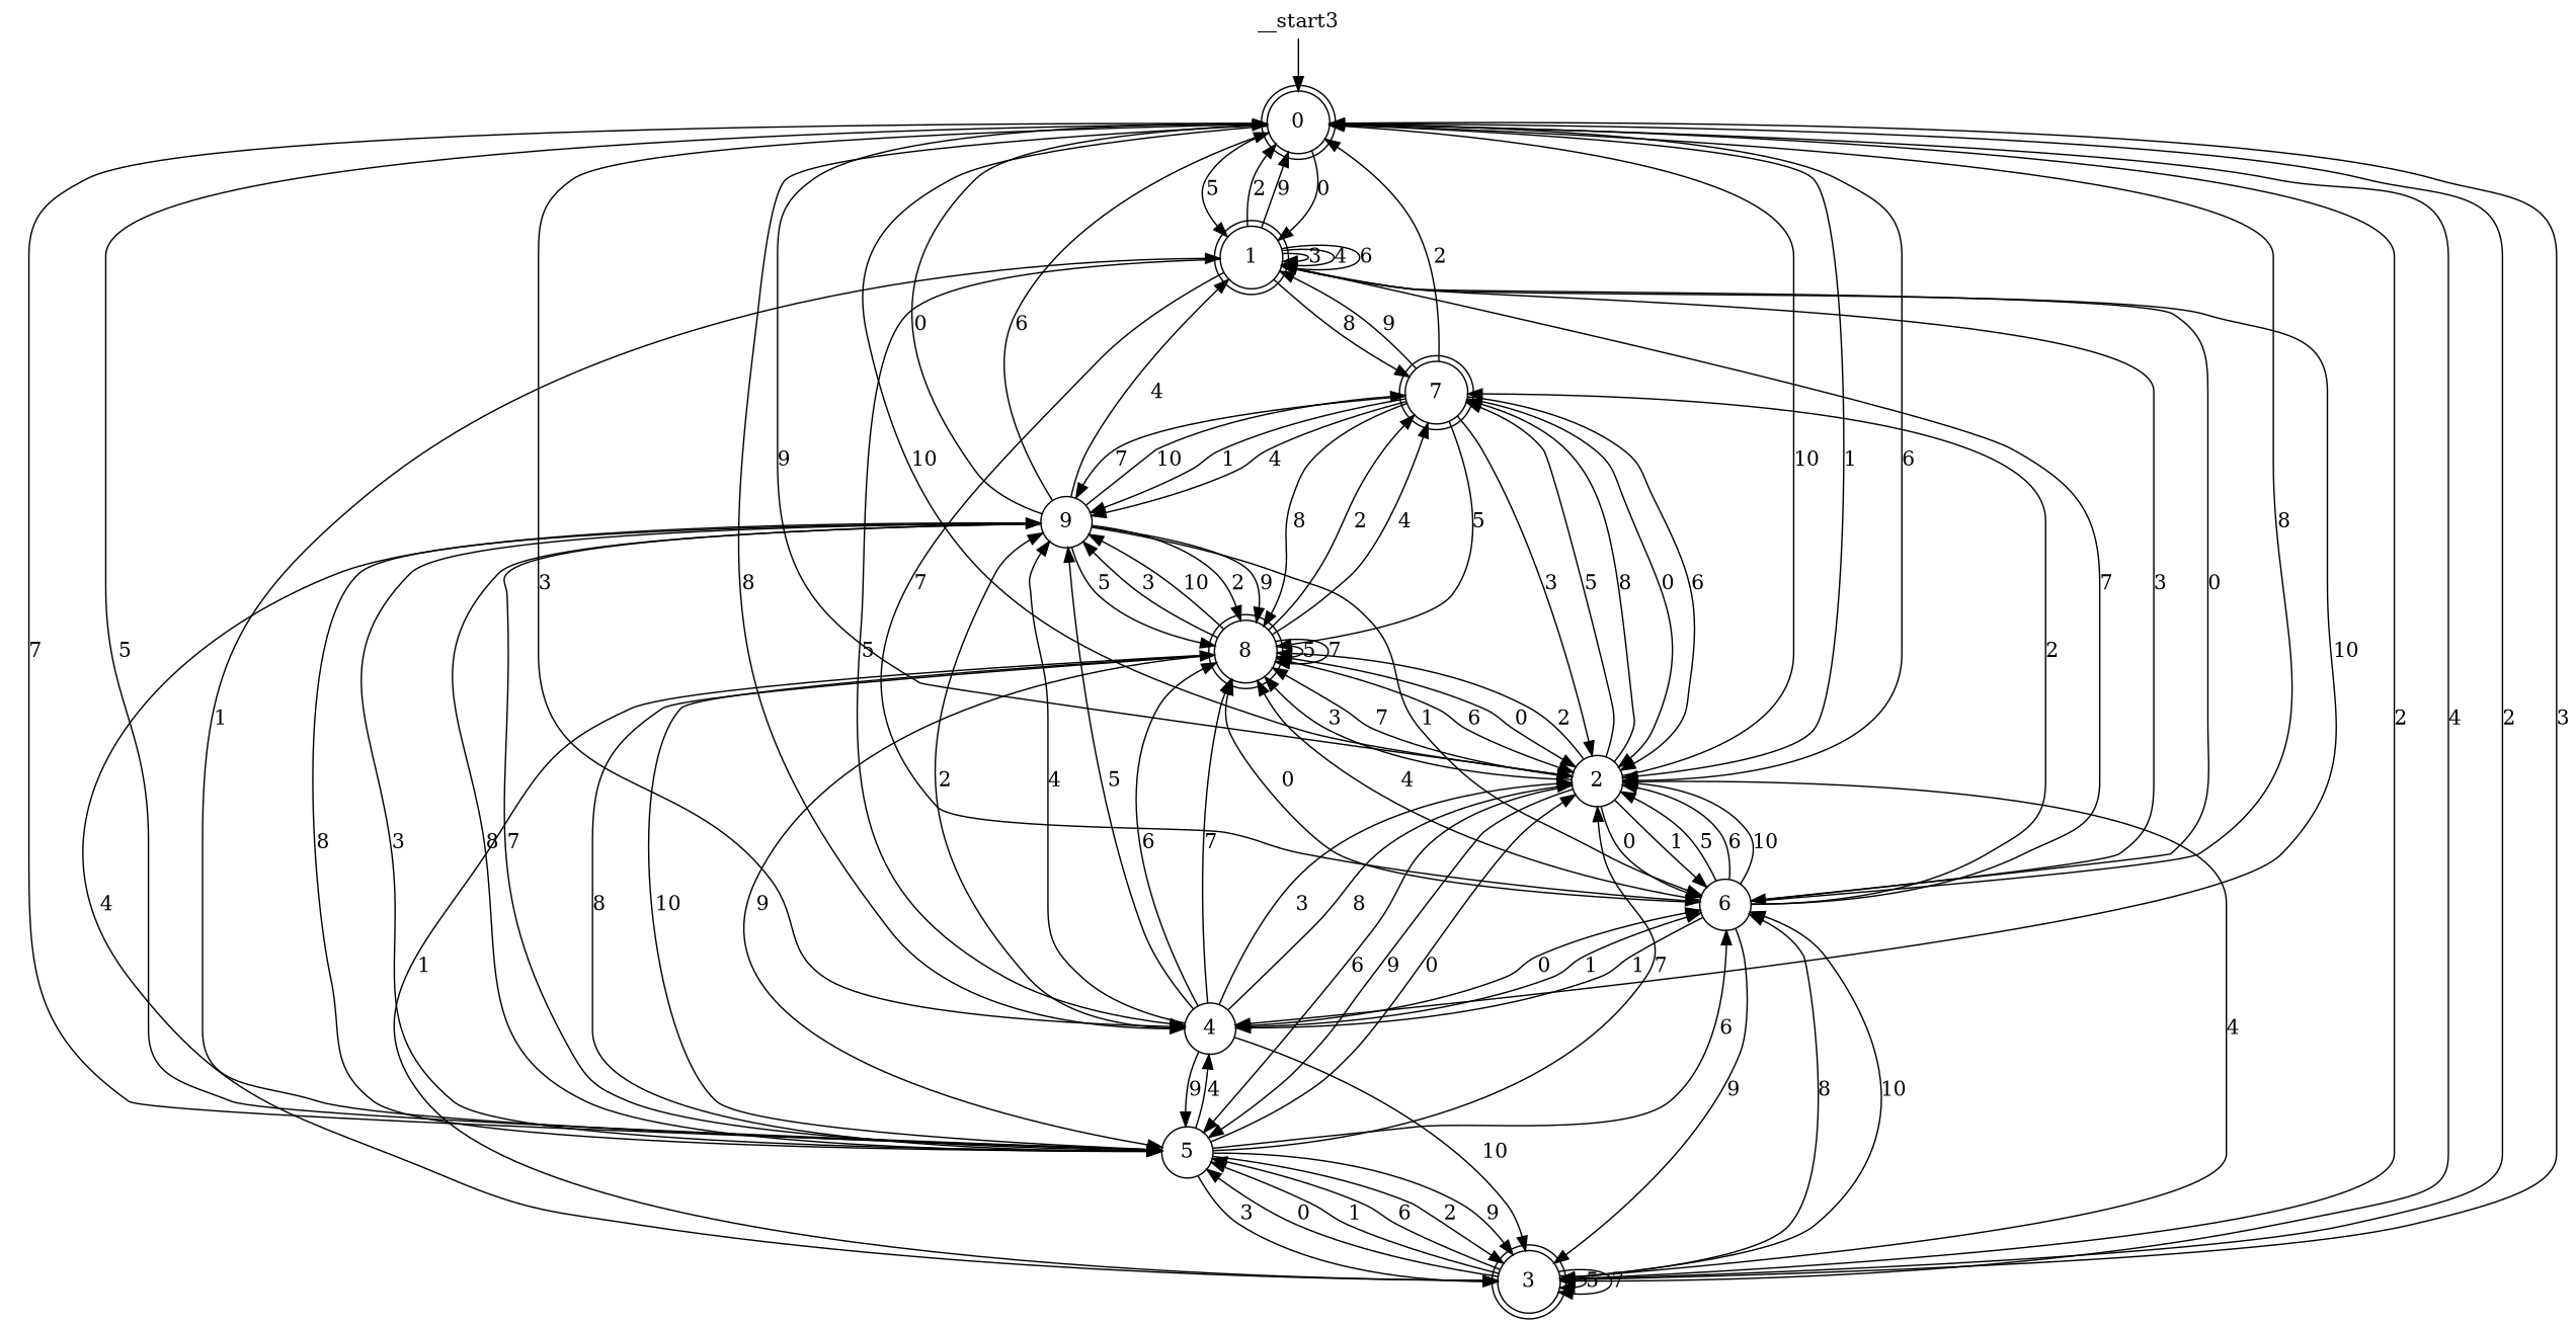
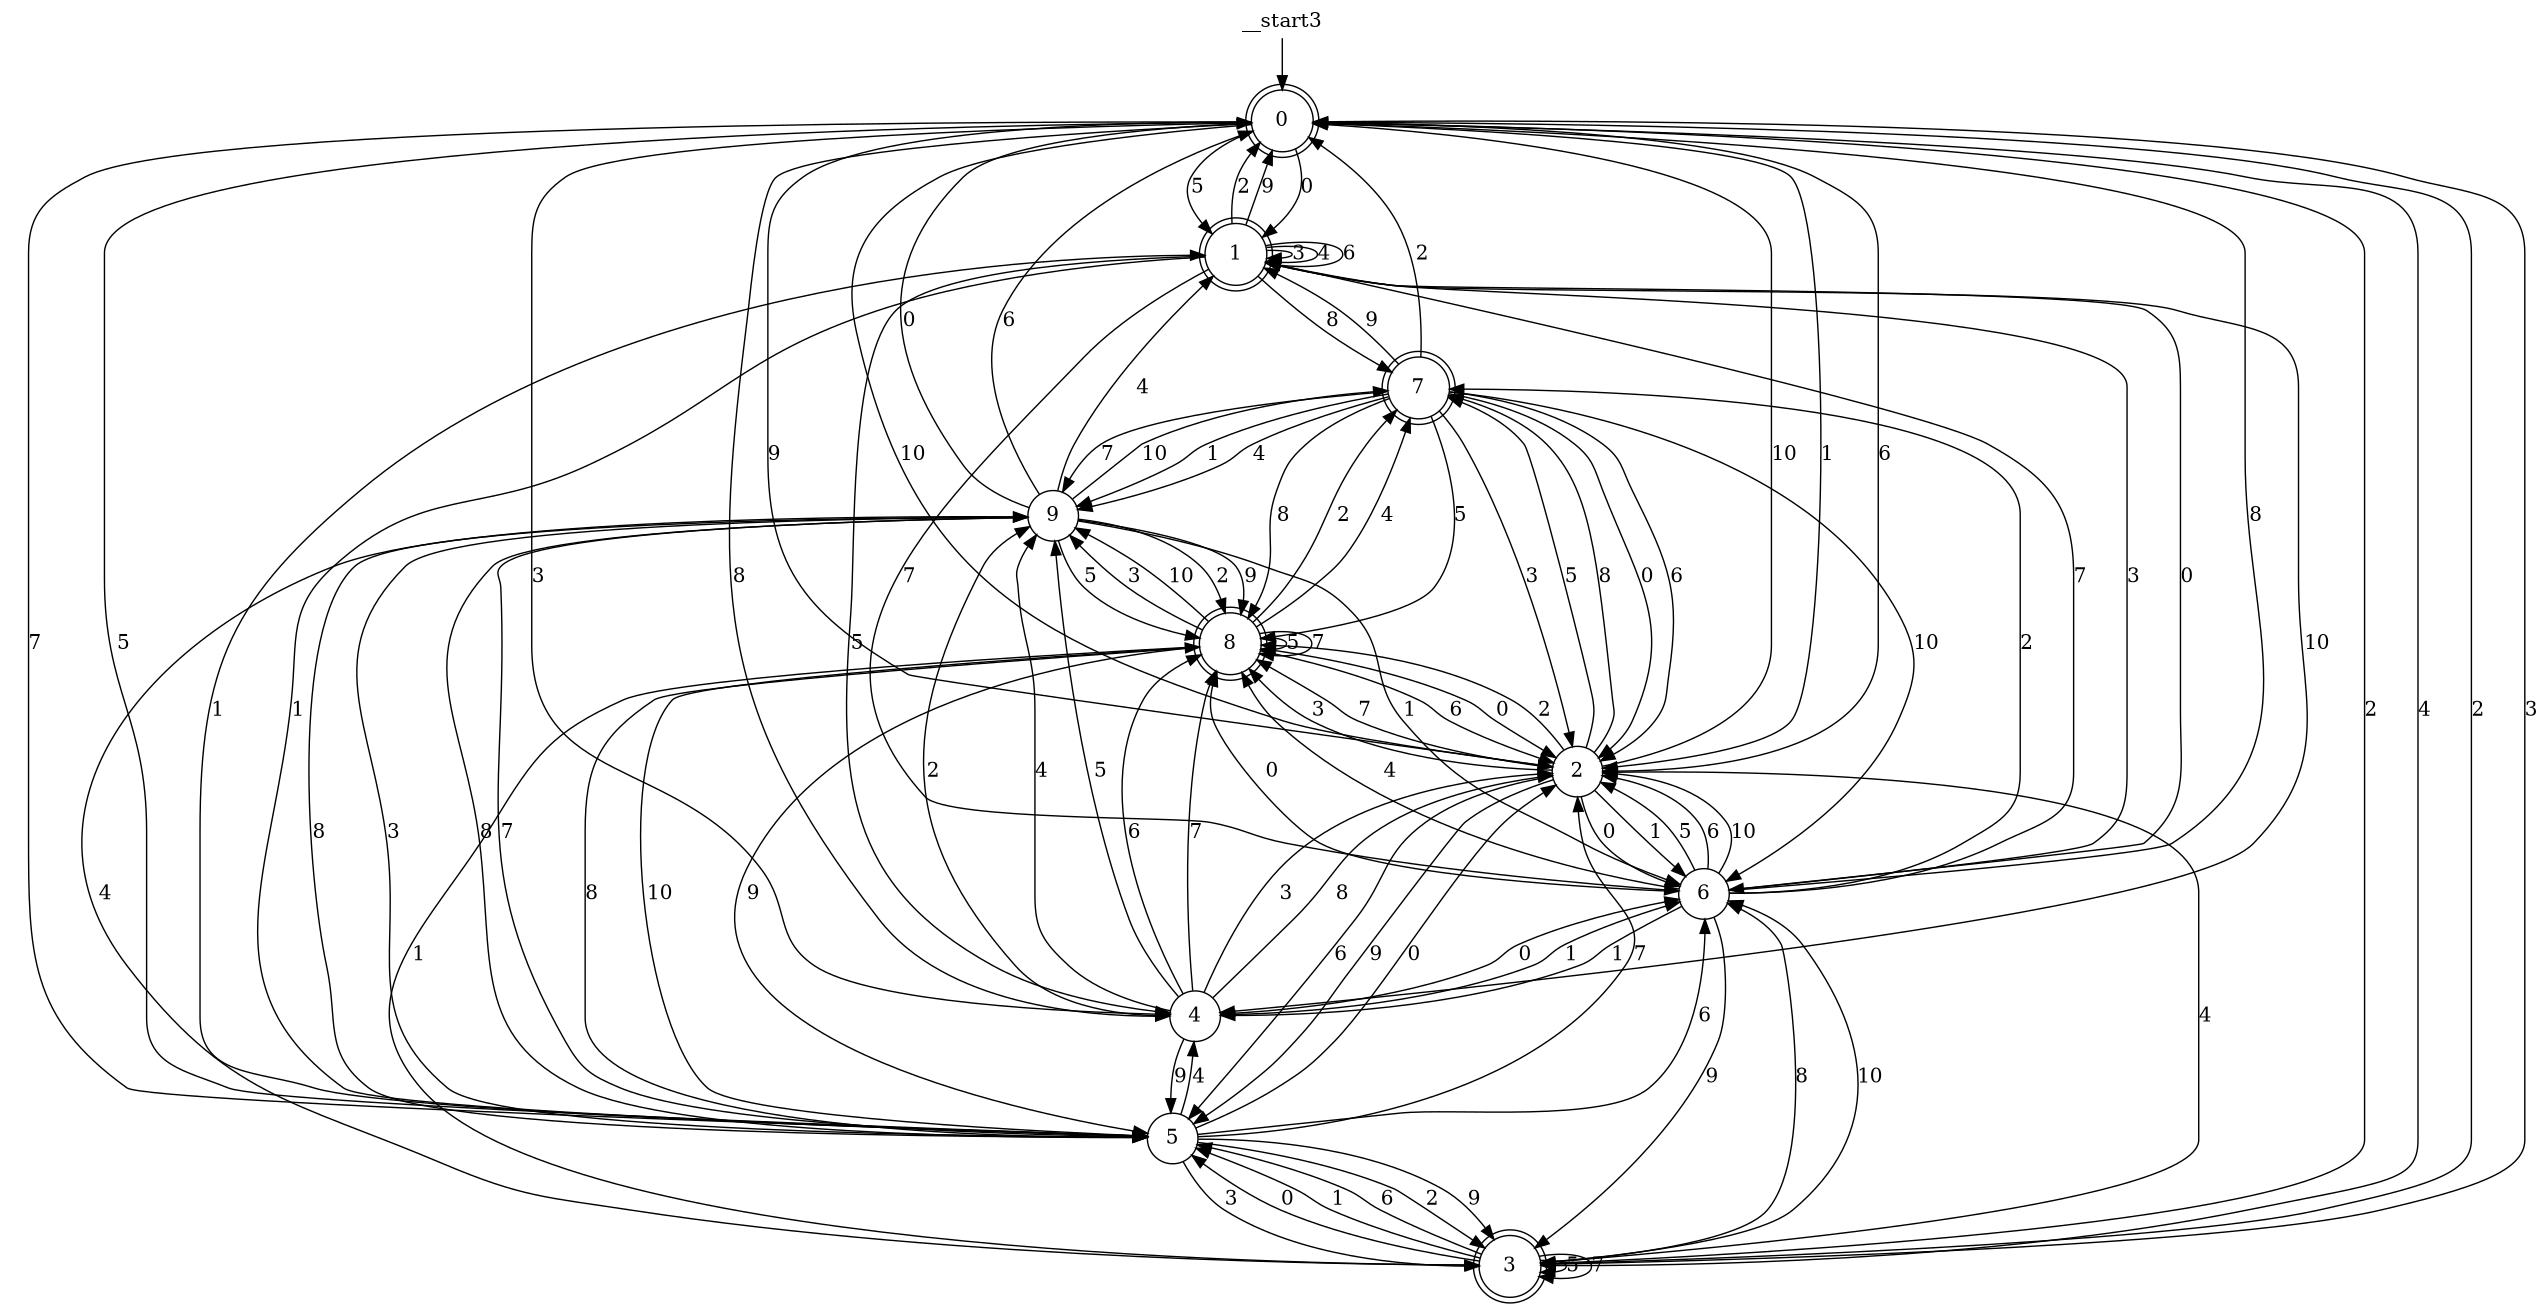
  digraph {
    node [shape=doublecircle]
    n1 [label=0]
    n2 [label=1]
    n3 [label=2 shape=circle]
    n4 [label=3]
    n5 [label=4 shape=circle]
    n6 [label=5 shape=circle]
    n7 [label=6 shape=circle]
    n8 [label=7]
    n9 [label=8]
    n10 [label=9 shape=circle]
    n11 [height=0 label=__start3 shape=none width=0]
    n1 -> n2 [label=0]
    n1 -> n2 [label=5]
    n1 -> n3 [label=1]
    n1 -> n3 [label=6]
    n1 -> n3 [label=9]
    n1 -> n3 [label=10]
    n1 -> n4 [label=2]
    n1 -> n4 [label=4]
    n1 -> n5 [label=3]
    n1 -> n5 [label=8]
    n1 -> n6 [label=7]
    n2 -> n1 [label=2]
    n2 -> n1 [label=9]
    n2 -> n2 [label=3]
    n2 -> n2 [label=4]
    n2 -> n2 [label=6]
    n2 -> n5 [label=5]
    n2 -> n5 [label=10]
+   n2 -> n6 [label=1]
    n2 -> n7 [label=0]
    n2 -> n7 [label=7]
    n2 -> n8 [label=8]
    n3 -> n1 [label=10]
    n3 -> n4 [label=4]
    n3 -> n6 [label=6]
    n3 -> n6 [label=9]
    n3 -> n7 [label=0]
    n3 -> n7 [label=1]
    n3 -> n8 [label=5]
    n3 -> n8 [label=8]
    n3 -> n9 [label=2]
    n3 -> n9 [label=3]
    n3 -> n9 [label=7]
    n4 -> n1 [label=2]
    n4 -> n1 [label=3]
    n4 -> n4 [label=5]
    n4 -> n4 [label=7]
    n4 -> n6 [label=0]
    n4 -> n6 [label=1]
    n4 -> n6 [label=6]
    n4 -> n7 [label=8]
    n4 -> n7 [label=10]
    n4 -> n10 [label=4]
    n5 -> n3 [label=3]
    n5 -> n3 [label=8]
-   n5 -> n4 [label=10]
    n5 -> n6 [label=9]
    n5 -> n7 [label=0]
    n5 -> n7 [label=1]
    n5 -> n9 [label=6]
    n5 -> n9 [label=7]
    n5 -> n10 [label=2]
    n5 -> n10 [label=4]
    n5 -> n10 [label=5]
    n6 -> n1 [label=5]
    n6 -> n2 [label=1]
    n6 -> n3 [label=0]
    n6 -> n3 [label=7]
    n6 -> n4 [label=2]
    n6 -> n4 [label=3]
    n6 -> n4 [label=9]
    n6 -> n5 [label=4]
    n6 -> n7 [label=6]
    n6 -> n9 [label=10]
    n6 -> n10 [label=8]
    n7 -> n1 [label=8]
    n7 -> n2 [label=3]
    n7 -> n2 [label=7]
    n7 -> n3 [label=5]
    n7 -> n3 [label=6]
    n7 -> n3 [label=10]
    n7 -> n4 [label=9]
    n7 -> n5 [label=1]
    n7 -> n8 [label=2]
    n7 -> n9 [label=0]
    n7 -> n9 [label=4]
    n8 -> n1 [label=2]
    n8 -> n2 [label=9]
    n8 -> n3 [label=0]
    n8 -> n3 [label=3]
    n8 -> n3 [label=6]
+   n8 -> n7 [label=10]
    n8 -> n9 [label=5]
    n8 -> n9 [label=8]
    n8 -> n10 [label=1]
    n8 -> n10 [label=4]
    n8 -> n10 [label=7]
    n9 -> n3 [label=0]
    n9 -> n3 [label=6]
    n9 -> n4 [label=1]
    n9 -> n6 [label=8]
    n9 -> n6 [label=9]
    n9 -> n8 [label=2]
    n9 -> n8 [label=4]
    n9 -> n9 [label=5]
    n9 -> n9 [label=7]
    n9 -> n10 [label=3]
    n9 -> n10 [label=10]
    n10 -> n1 [label=0]
    n10 -> n1 [label=6]
    n10 -> n2 [label=4]
    n10 -> n6 [label=3]
    n10 -> n6 [label=7]
    n10 -> n6 [label=8]
    n10 -> n7 [label=1]
    n10 -> n8 [label=10]
    n10 -> n9 [label=2]
    n10 -> n9 [label=5]
    n10 -> n9 [label=9]
    n11 -> n1
  }
